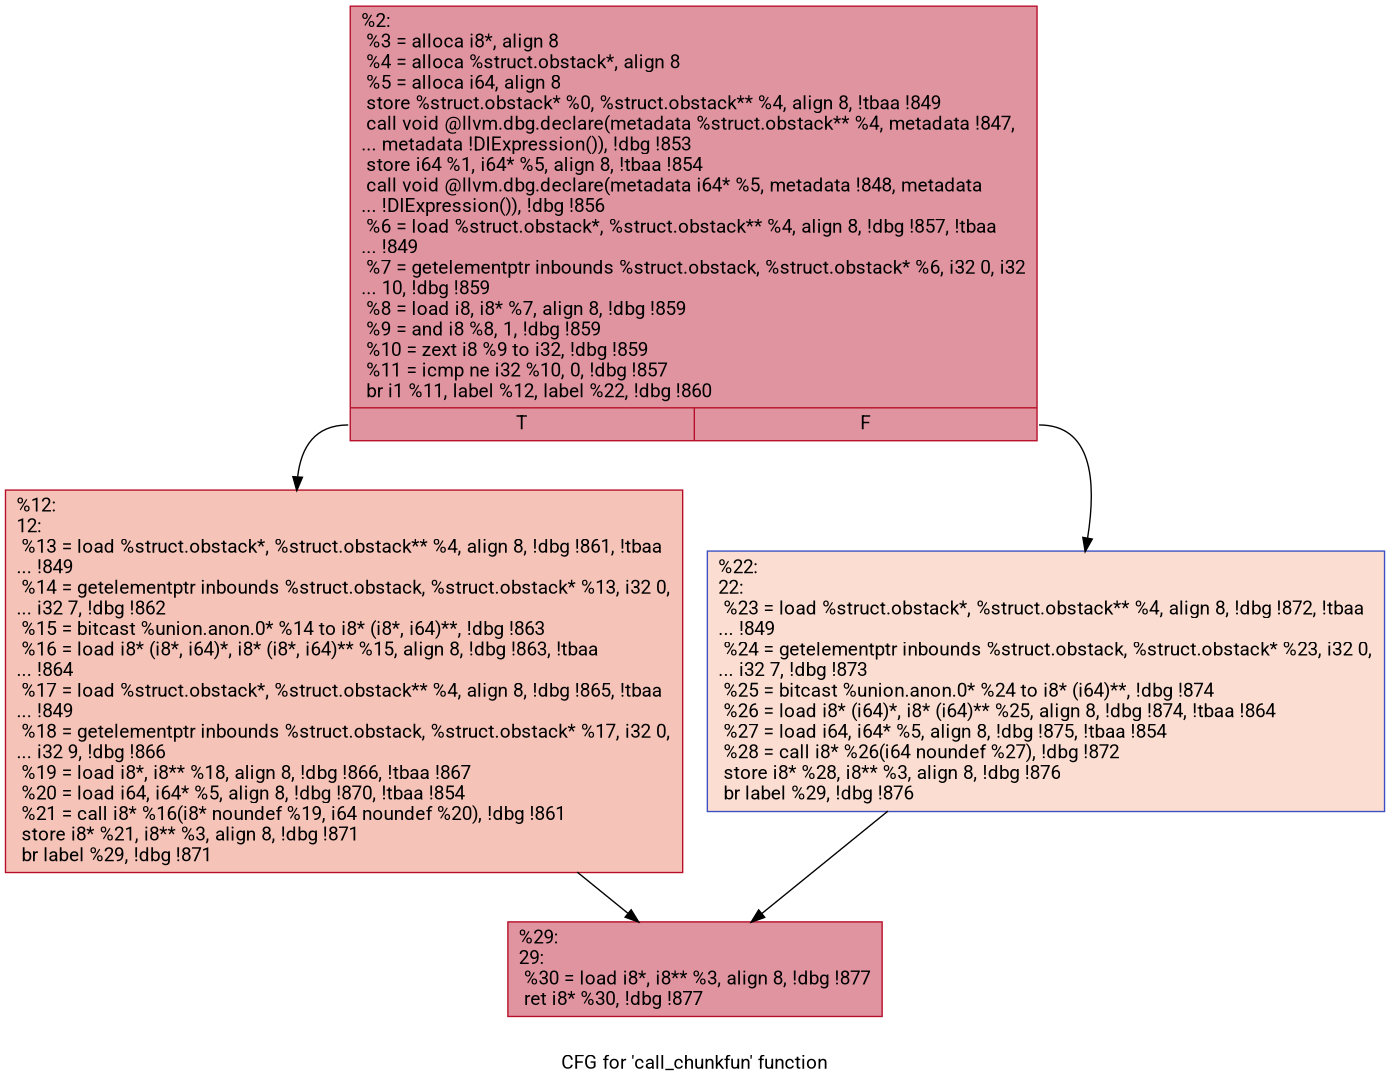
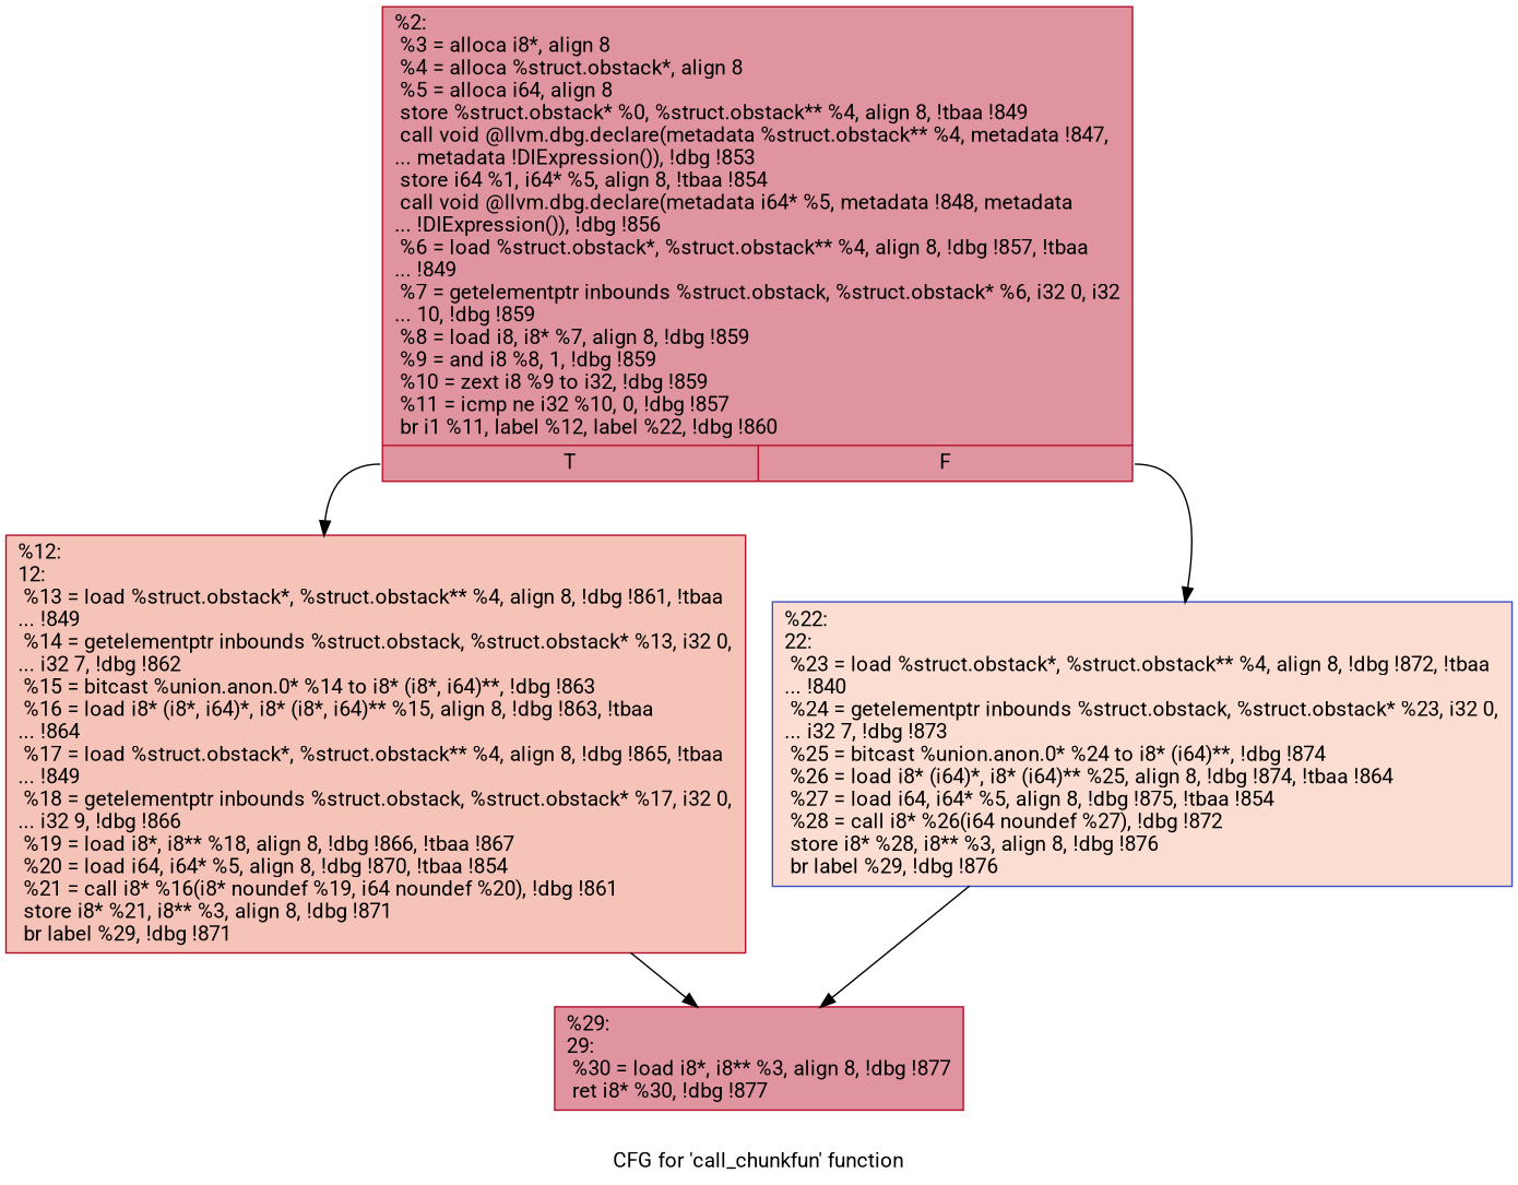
  digraph {
    label="CFG for 'call_chunkfun' function"
    fontname=Roboto
    node [color="#b70d28ff" fillcolor="#b70d2870" shape=record style=filled fontname=Roboto]
    edge [fontname=Roboto]
    n1 [label="{%2:\l  %3 = alloca i8*, align 8\l  %4 = alloca %struct.obstack*, align 8\l  %5 = alloca i64, align 8\l  store %struct.obstack* %0, %struct.obstack** %4, align 8, !tbaa !849\l  call void @llvm.dbg.declare(metadata %struct.obstack** %4, metadata !847,\l... metadata !DIExpression()), !dbg !853\l  store i64 %1, i64* %5, align 8, !tbaa !854\l  call void @llvm.dbg.declare(metadata i64* %5, metadata !848, metadata\l... !DIExpression()), !dbg !856\l  %6 = load %struct.obstack*, %struct.obstack** %4, align 8, !dbg !857, !tbaa\l... !849\l  %7 = getelementptr inbounds %struct.obstack, %struct.obstack* %6, i32 0, i32\l... 10, !dbg !859\l  %8 = load i8, i8* %7, align 8, !dbg !859\l  %9 = and i8 %8, 1, !dbg !859\l  %10 = zext i8 %9 to i32, !dbg !859\l  %11 = icmp ne i32 %10, 0, !dbg !857\l  br i1 %11, label %12, label %22, !dbg !860\l|{<s0>T|<s1>F}}"]
    n2 [fillcolor="#e8765c70" label="{%12:\l12:                                               \l  %13 = load %struct.obstack*, %struct.obstack** %4, align 8, !dbg !861, !tbaa\l... !849\l  %14 = getelementptr inbounds %struct.obstack, %struct.obstack* %13, i32 0,\l... i32 7, !dbg !862\l  %15 = bitcast %union.anon.0* %14 to i8* (i8*, i64)**, !dbg !863\l  %16 = load i8* (i8*, i64)*, i8* (i8*, i64)** %15, align 8, !dbg !863, !tbaa\l... !864\l  %17 = load %struct.obstack*, %struct.obstack** %4, align 8, !dbg !865, !tbaa\l... !849\l  %18 = getelementptr inbounds %struct.obstack, %struct.obstack* %17, i32 0,\l... i32 9, !dbg !866\l  %19 = load i8*, i8** %18, align 8, !dbg !866, !tbaa !867\l  %20 = load i64, i64* %5, align 8, !dbg !870, !tbaa !854\l  %21 = call i8* %16(i8* noundef %19, i64 noundef %20), !dbg !861\l  store i8* %21, i8** %3, align 8, !dbg !871\l  br label %29, !dbg !871\l}"]
-   n3 [color="#3d50c3ff" fillcolor="#f7b39670" label="{%22:\l22:                                               \l  %23 = load %struct.obstack*, %struct.obstack** %4, align 8, !dbg !872, !tbaa\l... !849\l  %24 = getelementptr inbounds %struct.obstack, %struct.obstack* %23, i32 0,\l... i32 7, !dbg !873\l  %25 = bitcast %union.anon.0* %24 to i8* (i64)**, !dbg !874\l  %26 = load i8* (i64)*, i8* (i64)** %25, align 8, !dbg !874, !tbaa !864\l  %27 = load i64, i64* %5, align 8, !dbg !875, !tbaa !854\l  %28 = call i8* %26(i64 noundef %27), !dbg !872\l  store i8* %28, i8** %3, align 8, !dbg !876\l  br label %29, !dbg !876\l}"]
+   n3 [color="#3d50c3ff" fillcolor="#f7b39670" label="{%22:\l22:                                               \l  %23 = load %struct.obstack*, %struct.obstack** %4, align 8, !dbg !872, !tbaa\l... !840\l  %24 = getelementptr inbounds %struct.obstack, %struct.obstack* %23, i32 0,\l... i32 7, !dbg !873\l  %25 = bitcast %union.anon.0* %24 to i8* (i64)**, !dbg !874\l  %26 = load i8* (i64)*, i8* (i64)** %25, align 8, !dbg !874, !tbaa !864\l  %27 = load i64, i64* %5, align 8, !dbg !875, !tbaa !854\l  %28 = call i8* %26(i64 noundef %27), !dbg !872\l  store i8* %28, i8** %3, align 8, !dbg !876\l  br label %29, !dbg !876\l}"]
    n4 [label="{%29:\l29:                                               \l  %30 = load i8*, i8** %3, align 8, !dbg !877\l  ret i8* %30, !dbg !877\l}"]
    n1 -> n2 [tailport=s0]
    n1 -> n3 [tailport=s1]
    n2 -> n4
    n3 -> n4
  }
